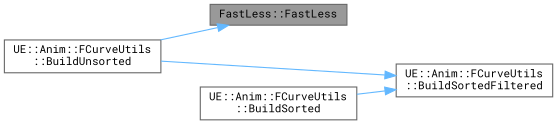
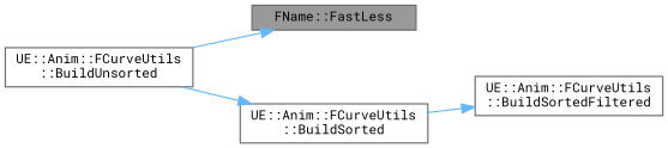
  digraph {
    fontname="Roboto Mono"
    rankdir=RL
    node [color=grey40 fillcolor=white fontname="Roboto Mono" fontsize=10 shape=box style=filled]
    edge [color=steelblue1 dir=back fontname="Roboto Mono" fontsize=10 labelfontname=Helvetica labelfontsize=10 style=solid]
-   n1 [color=gray40 fillcolor=grey60 fontcolor=black height=0.2 label="FastLess::FastLess" width=0.4]
+   n1 [color=gray40 fillcolor=grey60 fontcolor=black height=0.2 label="FName::FastLess" width=0.4]
    n2 [height=0.2 label="UE::Anim::FCurveUtils\l::BuildUnsorted" width=0.4]
    n3 [height=0.2 label="UE::Anim::FCurveUtils\l::BuildSortedFiltered" width=0.4]
    n4 [height=0.2 label="UE::Anim::FCurveUtils\l::BuildSorted" width=0.4]
    n1 -> n2
-   n3 -> n2
+   n4 -> n2
    n3 -> n4
  }
